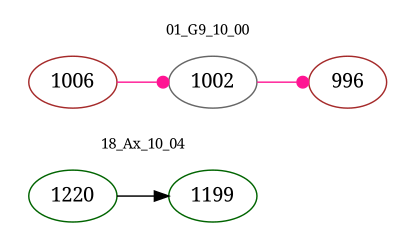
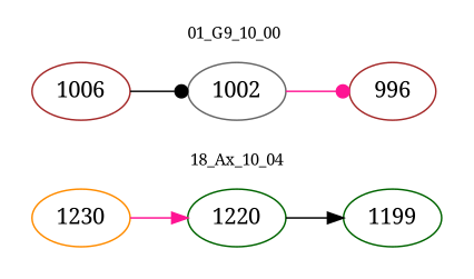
  digraph {
    fontname="Noto Serif"
    rankdir=LR
    node [color=darkgreen fontname="Noto Serif"]
    edge [arrowhead=normal color=deeppink fontname="Noto Serif"]
+   n1 [color=darkorange label=1230]
    n2 [label=1220]
    n3 [label=1199]
    n4 [color=brown label=1006]
    n5 [color=gray40 label=1002]
    n6 [color=brown label=996]
    subgraph cluster_1 {
      color=white
      fontsize=10
      label="18_Ax_10_04"
+     n1
      n2
      n3
    }
    subgraph cluster_2 {
      color=white
      fontsize=10
      label="01_G9_10_00"
      n4
      n5
      n6
    }
+   n1 -> n2
    n2 -> n3 [color=black]
-   n4 -> n5 [arrowhead=dot]
+   n4 -> n5 [arrowhead=dot color=black]
    n5 -> n6 [arrowhead=dot]
  }
